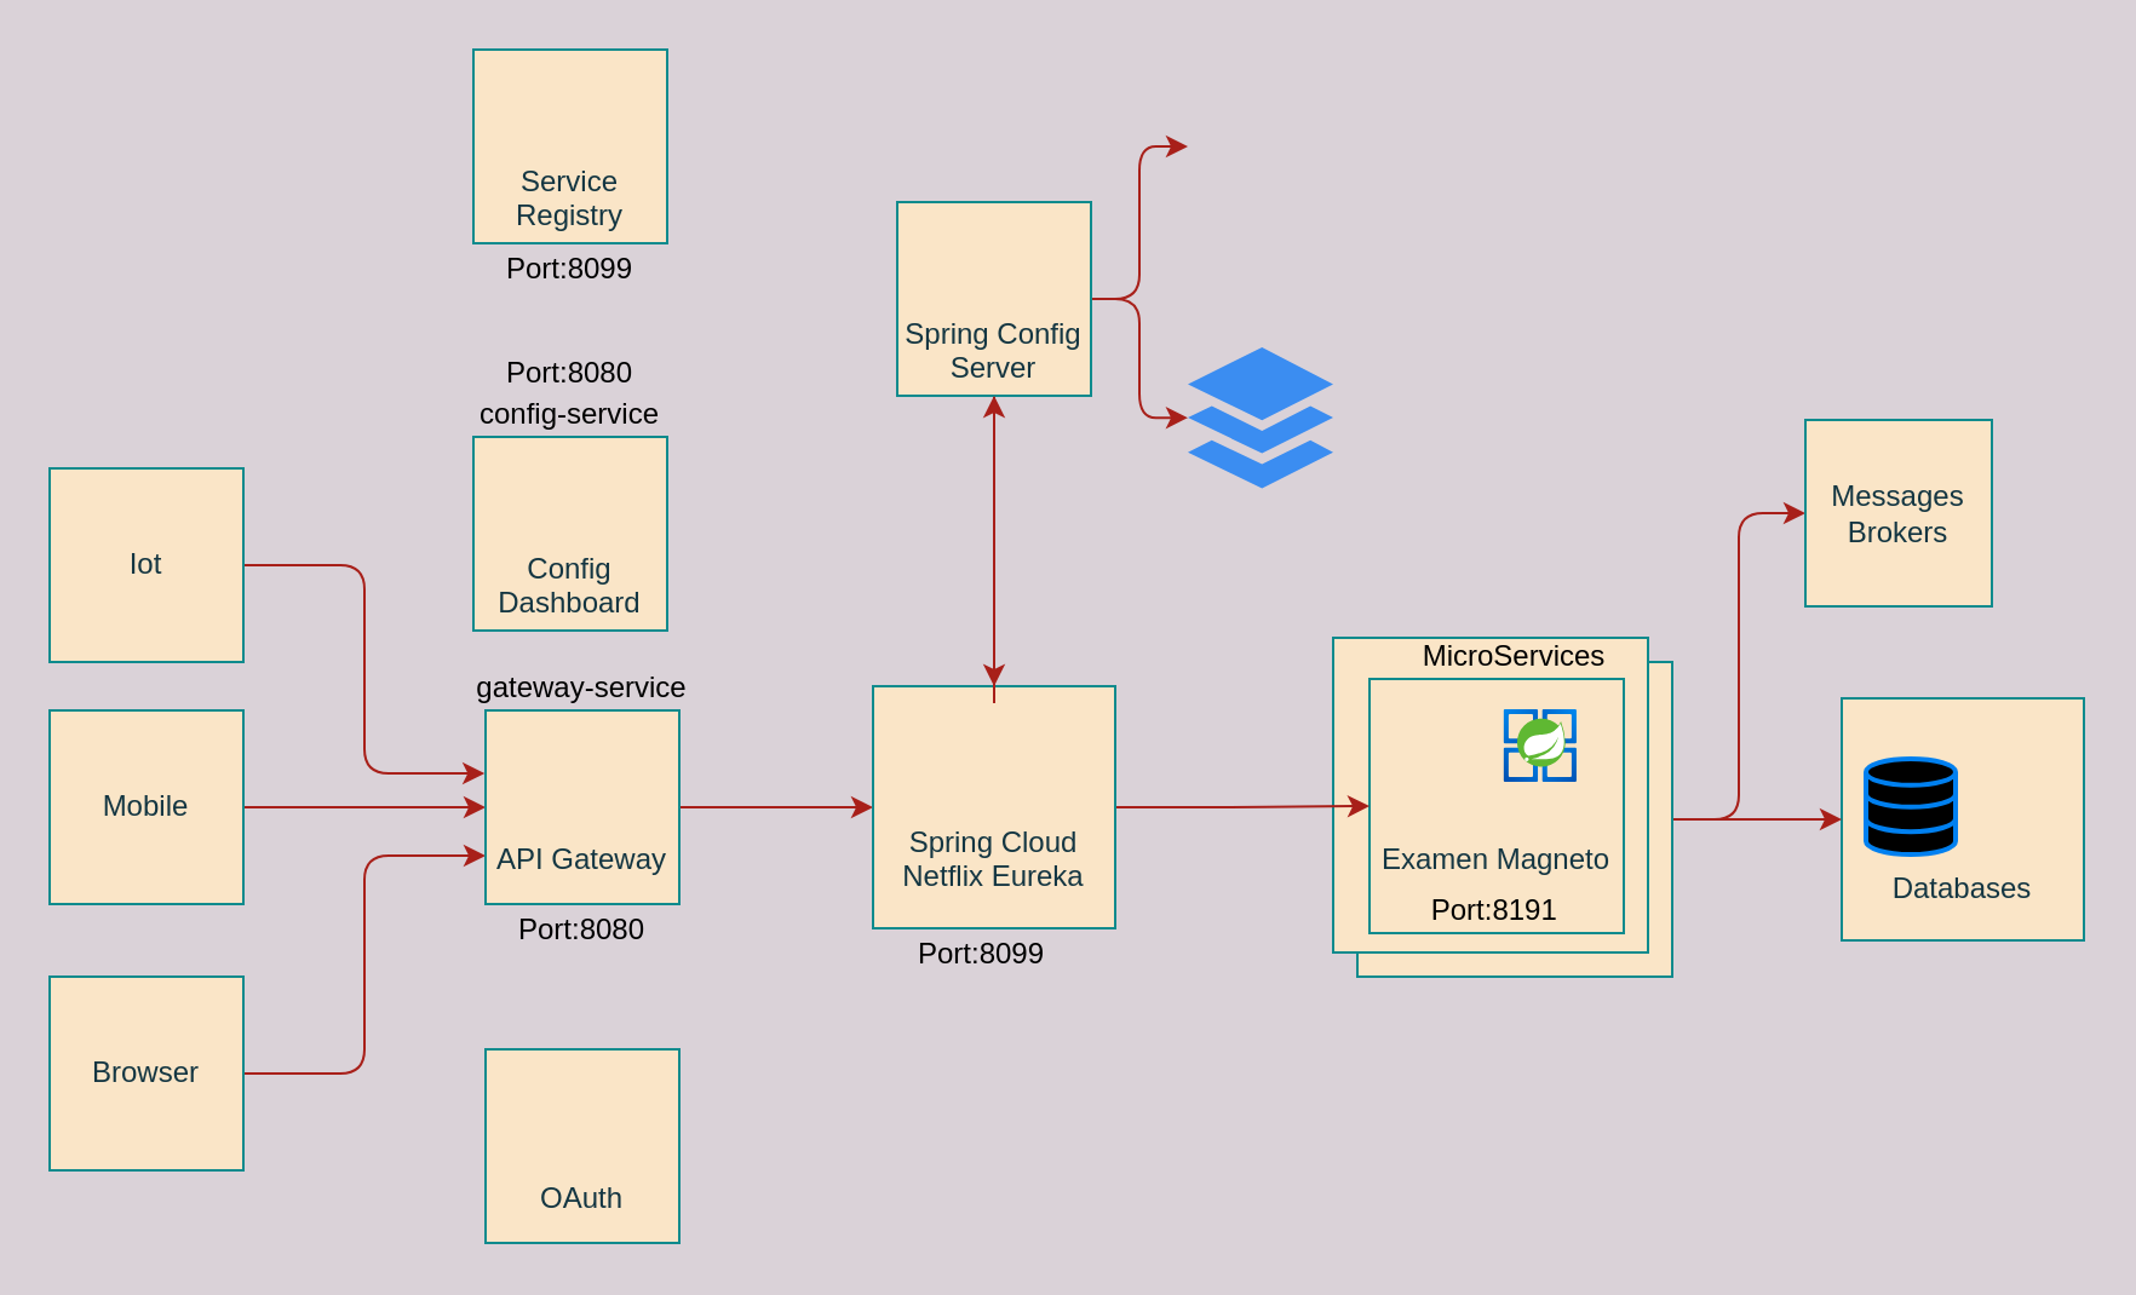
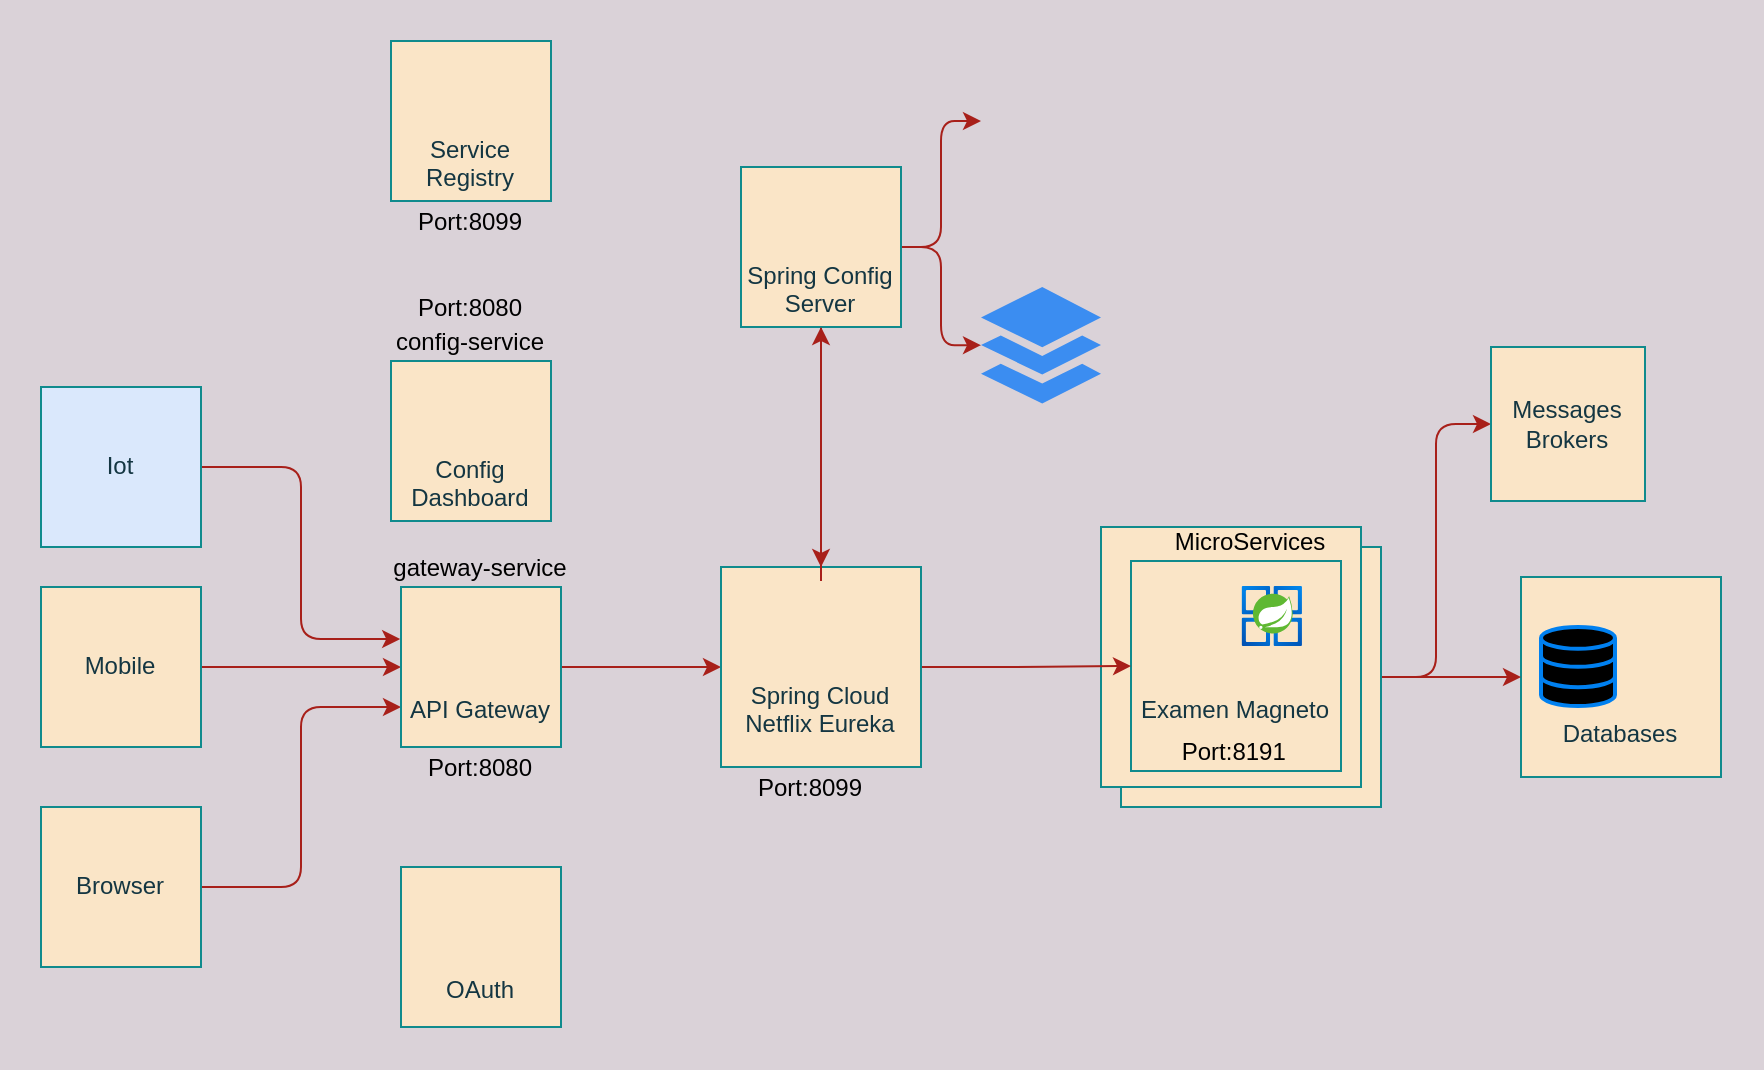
  <mxCell id="0" />
  <mxCell id="1" parent="0" />
  <mxCell id="2" value="&lt;br&gt;&lt;br&gt;&lt;br&gt;&lt;br&gt;Databases" style="whiteSpace=wrap;html=1;aspect=fixed;fillColor=#FAE5C7;strokeColor=#0F8B8D;fontColor=#143642;" vertex="1" parent="1"><mxGeometry x="760" y="288" width="100" height="100" as="geometry" /></mxCell>
  <mxCell id="3" style="edgeStyle=orthogonalEdgeStyle;curved=0;rounded=1;sketch=0;orthogonalLoop=1;jettySize=auto;html=1;exitX=1;exitY=0.5;exitDx=0;exitDy=0;entryX=0;entryY=0.5;entryDx=0;entryDy=0;fontFamily=Helvetica;fontColor=#143642;strokeColor=#A8201A;fillColor=#FAE5C7;" edge="1" parent="1" source="5" target="2"><mxGeometry relative="1" as="geometry" /></mxCell>
  <mxCell id="4" style="edgeStyle=orthogonalEdgeStyle;curved=0;rounded=1;sketch=0;orthogonalLoop=1;jettySize=auto;html=1;exitX=1;exitY=0.5;exitDx=0;exitDy=0;entryX=0;entryY=0.5;entryDx=0;entryDy=0;fontFamily=Helvetica;fontColor=#143642;strokeColor=#A8201A;fillColor=#FAE5C7;" edge="1" parent="1" source="5" target="47"><mxGeometry relative="1" as="geometry" /></mxCell>
  <mxCell id="5" value="" style="whiteSpace=wrap;html=1;aspect=fixed;fillColor=#FAE5C7;strokeColor=#0F8B8D;fontColor=#143642;" vertex="1" parent="1"><mxGeometry x="560" y="273" width="130" height="130" as="geometry" /></mxCell>
  <mxCell id="6" value="" style="whiteSpace=wrap;html=1;aspect=fixed;fillColor=#FAE5C7;strokeColor=#0F8B8D;fontColor=#143642;" vertex="1" parent="1"><mxGeometry x="550" y="263" width="130" height="130" as="geometry" /></mxCell>
  <mxCell id="7" style="edgeStyle=orthogonalEdgeStyle;curved=0;rounded=1;sketch=0;orthogonalLoop=1;jettySize=auto;html=1;entryX=-0.005;entryY=0.325;entryDx=0;entryDy=0;entryPerimeter=0;fontFamily=Helvetica;fontColor=#143642;strokeColor=#A8201A;fillColor=#FAE5C7;" edge="1" parent="1" source="8" target="14"><mxGeometry relative="1" as="geometry" /></mxCell>
- <mxCell id="8" value="Iot" style="whiteSpace=wrap;html=1;aspect=fixed;fillColor=#FAE5C7;strokeColor=#0F8B8D;fontColor=#143642;" vertex="1" parent="1"><mxGeometry x="20" y="193" width="80" height="80" as="geometry" /></mxCell>
+ <mxCell id="8" value="Iot" style="whiteSpace=wrap;html=1;aspect=fixed;fillColor=#dae8fc;strokeColor=#0F8B8D;fontColor=#143642;" vertex="1" parent="1"><mxGeometry x="20" y="193" width="80" height="80" as="geometry" /></mxCell>
  <mxCell id="9" style="edgeStyle=orthogonalEdgeStyle;curved=0;rounded=1;sketch=0;orthogonalLoop=1;jettySize=auto;html=1;exitX=1;exitY=0.5;exitDx=0;exitDy=0;entryX=0;entryY=0.5;entryDx=0;entryDy=0;fontFamily=Helvetica;fontColor=#143642;strokeColor=#A8201A;fillColor=#FAE5C7;" edge="1" parent="1" source="10" target="14"><mxGeometry relative="1" as="geometry" /></mxCell>
  <mxCell id="10" value="Mobile" style="whiteSpace=wrap;html=1;aspect=fixed;fillColor=#FAE5C7;strokeColor=#0F8B8D;fontColor=#143642;" vertex="1" parent="1"><mxGeometry x="20" y="293" width="80" height="80" as="geometry" /></mxCell>
  <mxCell id="11" style="edgeStyle=orthogonalEdgeStyle;curved=0;rounded=1;sketch=0;orthogonalLoop=1;jettySize=auto;html=1;exitX=1;exitY=0.5;exitDx=0;exitDy=0;entryX=0;entryY=0.75;entryDx=0;entryDy=0;fontFamily=Helvetica;fontColor=#143642;strokeColor=#A8201A;fillColor=#FAE5C7;" edge="1" parent="1" source="12" target="14"><mxGeometry relative="1" as="geometry" /></mxCell>
  <mxCell id="12" value="Browser" style="whiteSpace=wrap;html=1;aspect=fixed;fillColor=#FAE5C7;strokeColor=#0F8B8D;fontColor=#143642;" vertex="1" parent="1"><mxGeometry x="20" y="403" width="80" height="80" as="geometry" /></mxCell>
  <mxCell id="13" style="edgeStyle=orthogonalEdgeStyle;curved=0;rounded=1;sketch=0;orthogonalLoop=1;jettySize=auto;html=1;exitX=1;exitY=0.5;exitDx=0;exitDy=0;entryX=0;entryY=0.5;entryDx=0;entryDy=0;fontFamily=Helvetica;fontColor=#143642;strokeColor=#A8201A;fillColor=#FAE5C7;" edge="1" parent="1" source="14" target="34"><mxGeometry relative="1" as="geometry" /></mxCell>
  <mxCell id="14" value="&lt;br&gt;&lt;br&gt;&lt;br&gt;API Gateway" style="whiteSpace=wrap;html=1;aspect=fixed;fillColor=#FAE5C7;strokeColor=#0F8B8D;fontColor=#143642;" vertex="1" parent="1"><mxGeometry x="200" y="293" width="80" height="80" as="geometry" /></mxCell>
  <mxCell id="15" value="gateway-service" style="text;align=center;verticalAlign=middle;resizable=0;points=[];autosize=1;fontStyle=0;labelBackgroundColor=none;labelBorderColor=none;" vertex="1" parent="1"><mxGeometry x="180" y="273" width="120" height="20" as="geometry" /></mxCell>
  <mxCell id="16" value="&lt;br&gt;&lt;br&gt;&lt;br&gt;Config Dashboard" style="whiteSpace=wrap;html=1;aspect=fixed;fillColor=#FAE5C7;strokeColor=#0F8B8D;fontColor=#143642;" vertex="1" parent="1"><mxGeometry x="195" y="180" width="80" height="80" as="geometry" /></mxCell>
  <mxCell id="17" value="&lt;br&gt;&lt;br&gt;&lt;br&gt;Examen Magneto" style="whiteSpace=wrap;html=1;aspect=fixed;fillColor=#FAE5C7;strokeColor=#0F8B8D;fontColor=#143642;" vertex="1" parent="1"><mxGeometry x="565" y="280" width="105" height="105" as="geometry" /></mxCell>
  <mxCell id="18" value="MicroServices" style="text;align=center;verticalAlign=middle;resizable=0;points=[];autosize=1;fontStyle=0;labelBackgroundColor=none;labelBorderColor=none;" vertex="1" parent="1"><mxGeometry x="580" y="260" width="90" height="20" as="geometry" /></mxCell>
  <mxCell id="19" value="" style="shape=image;html=1;verticalAlign=top;verticalLabelPosition=bottom;labelBackgroundColor=#ffffff;imageAspect=0;aspect=fixed;image=https://cdn2.iconfinder.com/data/icons/boxicons-logos/24/bxl-spring-boot-128.png;rounded=0;labelBorderColor=none;sketch=0;fontFamily=Helvetica;fontColor=#143642;strokeColor=#000000;fillColor=#000000;" vertex="1" parent="1"><mxGeometry x="220" y="308" width="40" height="40" as="geometry" /></mxCell>
  <mxCell id="20" value="" style="shape=image;html=1;verticalAlign=top;verticalLabelPosition=bottom;labelBackgroundColor=#ffffff;imageAspect=0;aspect=fixed;image=https://cdn2.iconfinder.com/data/icons/boxicons-logos/24/bxl-spring-boot-128.png;rounded=0;labelBorderColor=none;sketch=0;fontFamily=Helvetica;fontColor=#143642;strokeColor=#000000;fillColor=#000000;" vertex="1" parent="1"><mxGeometry x="215" y="187" width="40" height="40" as="geometry" /></mxCell>
  <mxCell id="21" value="" style="shape=image;html=1;verticalAlign=top;verticalLabelPosition=bottom;labelBackgroundColor=#ffffff;imageAspect=0;aspect=fixed;image=https://cdn2.iconfinder.com/data/icons/boxicons-logos/24/bxl-spring-boot-128.png;rounded=0;labelBorderColor=none;sketch=0;fontFamily=Helvetica;fontColor=#143642;strokeColor=#000000;fillColor=#000000;" vertex="1" parent="1"><mxGeometry x="570" y="293" width="30" height="30" as="geometry" /></mxCell>
  <mxCell id="22" value="" style="aspect=fixed;html=1;points=[];align=center;image;fontSize=12;image=img/lib/azure2/compute/Azure_Spring_Cloud.svg;rounded=0;labelBackgroundColor=none;labelBorderColor=none;sketch=0;fontFamily=Helvetica;fontColor=#143642;strokeColor=#000000;fillColor=#000000;" vertex="1" parent="1"><mxGeometry x="620" y="293" width="31.88" height="30" as="geometry" /></mxCell>
  <mxCell id="23" value="config-service" style="text;align=center;verticalAlign=middle;resizable=0;points=[];autosize=1;fontStyle=0;labelBackgroundColor=none;labelBorderColor=none;" vertex="1" parent="1"><mxGeometry x="190" y="160" width="90" height="20" as="geometry" /></mxCell>
  <mxCell id="24" value="&lt;br&gt;&lt;br&gt;&lt;br&gt;Service Registry" style="whiteSpace=wrap;html=1;aspect=fixed;fillColor=#FAE5C7;strokeColor=#0F8B8D;fontColor=#143642;" vertex="1" parent="1"><mxGeometry x="195" y="20" width="80" height="80" as="geometry" /></mxCell>
  <mxCell id="25" value="" style="shape=image;html=1;verticalAlign=top;verticalLabelPosition=bottom;labelBackgroundColor=#ffffff;imageAspect=0;aspect=fixed;image=https://cdn2.iconfinder.com/data/icons/boxicons-logos/24/bxl-spring-boot-128.png;rounded=0;labelBorderColor=none;sketch=0;fontFamily=Helvetica;fontColor=#143642;strokeColor=#000000;fillColor=#000000;" vertex="1" parent="1"><mxGeometry x="215" y="27" width="40" height="40" as="geometry" /></mxCell>
  <mxCell id="26" style="edgeStyle=orthogonalEdgeStyle;curved=0;rounded=1;sketch=0;orthogonalLoop=1;jettySize=auto;html=1;entryX=0;entryY=0.5;entryDx=0;entryDy=0;fontFamily=Helvetica;fontColor=#143642;strokeColor=#A8201A;fillColor=#FAE5C7;" edge="1" parent="1" source="29" target="31"><mxGeometry relative="1" as="geometry" /></mxCell>
  <mxCell id="27" style="edgeStyle=orthogonalEdgeStyle;curved=0;rounded=1;sketch=0;orthogonalLoop=1;jettySize=auto;html=1;exitX=1;exitY=0.5;exitDx=0;exitDy=0;fontFamily=Helvetica;fontColor=#143642;strokeColor=#A8201A;fillColor=#FAE5C7;" edge="1" parent="1" source="29" target="32"><mxGeometry relative="1" as="geometry" /></mxCell>
  <mxCell id="28" style="edgeStyle=orthogonalEdgeStyle;curved=0;rounded=1;sketch=0;orthogonalLoop=1;jettySize=auto;html=1;exitX=0.5;exitY=1;exitDx=0;exitDy=0;fontFamily=Helvetica;fontColor=#143642;strokeColor=#A8201A;fillColor=#FAE5C7;" edge="1" parent="1" source="29" target="34"><mxGeometry relative="1" as="geometry" /></mxCell>
  <mxCell id="29" value="&lt;br&gt;&lt;br&gt;&lt;br&gt;Spring Config Server" style="whiteSpace=wrap;html=1;aspect=fixed;fillColor=#FAE5C7;strokeColor=#0F8B8D;fontColor=#143642;" vertex="1" parent="1"><mxGeometry x="370" y="83" width="80" height="80" as="geometry" /></mxCell>
  <mxCell id="30" value="" style="shape=image;html=1;verticalAlign=top;verticalLabelPosition=bottom;labelBackgroundColor=#ffffff;imageAspect=0;aspect=fixed;image=https://cdn2.iconfinder.com/data/icons/boxicons-logos/24/bxl-spring-boot-128.png;rounded=0;labelBorderColor=none;sketch=0;fontFamily=Helvetica;fontColor=#143642;strokeColor=#000000;fillColor=#000000;" vertex="1" parent="1"><mxGeometry x="393.5" y="90" width="33" height="33" as="geometry" /></mxCell>
  <mxCell id="31" value="" style="shape=image;html=1;verticalAlign=top;verticalLabelPosition=bottom;labelBackgroundColor=#ffffff;imageAspect=0;aspect=fixed;image=https://cdn2.iconfinder.com/data/icons/font-awesome/1792/git-128.png;fontFamily=Helvetica;fontSize=12;fontColor=#143642;align=center;strokeColor=#0F8B8D;fillColor=#FAE5C7;" vertex="1" parent="1"><mxGeometry x="490" y="30" width="60" height="60" as="geometry" /></mxCell>
  <mxCell id="32" value="" style="sketch=0;html=1;aspect=fixed;strokeColor=none;shadow=0;align=center;verticalAlign=top;fillColor=#3B8DF1;shape=mxgraph.gcp2.files;rounded=0;labelBackgroundColor=none;labelBorderColor=none;fontFamily=Helvetica;fontColor=#143642;" vertex="1" parent="1"><mxGeometry x="490" y="143" width="60" height="58.2" as="geometry" /></mxCell>
  <mxCell id="33" style="edgeStyle=orthogonalEdgeStyle;curved=0;rounded=1;sketch=0;orthogonalLoop=1;jettySize=auto;html=1;exitX=1;exitY=0.5;exitDx=0;exitDy=0;entryX=0;entryY=0.5;entryDx=0;entryDy=0;fontFamily=Helvetica;fontColor=#143642;strokeColor=#A8201A;fillColor=#FAE5C7;" edge="1" parent="1" source="34" target="17"><mxGeometry relative="1" as="geometry" /></mxCell>
  <mxCell id="34" value="&lt;br&gt;&lt;br&gt;&lt;br&gt;Spring Cloud Netflix Eureka" style="whiteSpace=wrap;html=1;aspect=fixed;fillColor=#FAE5C7;strokeColor=#0F8B8D;fontColor=#143642;" vertex="1" parent="1"><mxGeometry x="360" y="283" width="100" height="100" as="geometry" /></mxCell>
  <mxCell id="35" style="edgeStyle=orthogonalEdgeStyle;curved=0;rounded=1;sketch=0;orthogonalLoop=1;jettySize=auto;html=1;exitX=1;exitY=0;exitDx=0;exitDy=0;entryX=0.5;entryY=1;entryDx=0;entryDy=0;fontFamily=Helvetica;fontColor=#143642;strokeColor=#A8201A;fillColor=#FAE5C7;" edge="1" parent="1" source="36" target="29"><mxGeometry relative="1" as="geometry" /></mxCell>
  <mxCell id="36" value="" style="shape=image;html=1;verticalAlign=top;verticalLabelPosition=bottom;labelBackgroundColor=#ffffff;imageAspect=0;aspect=fixed;image=https://cdn2.iconfinder.com/data/icons/boxicons-logos/24/bxl-spring-boot-128.png;rounded=0;labelBorderColor=none;sketch=0;fontFamily=Helvetica;fontColor=#143642;strokeColor=#000000;fillColor=#000000;" vertex="1" parent="1"><mxGeometry x="370" y="290" width="40" height="40" as="geometry" /></mxCell>
  <mxCell id="37" value="" style="shape=image;html=1;verticalAlign=top;verticalLabelPosition=bottom;labelBackgroundColor=#ffffff;imageAspect=0;aspect=fixed;image=https://cdn0.iconfinder.com/data/icons/social-media-entertainment-line/32/Netflix-128.png;rounded=0;labelBorderColor=none;sketch=0;fontFamily=Helvetica;fontColor=#143642;strokeColor=#000000;fillColor=#000000;" vertex="1" parent="1"><mxGeometry x="420" y="290" width="40" height="40" as="geometry" /></mxCell>
  <mxCell id="38" value="&lt;br&gt;&lt;br&gt;&lt;br&gt;OAuth" style="whiteSpace=wrap;html=1;aspect=fixed;fillColor=#FAE5C7;strokeColor=#0F8B8D;fontColor=#143642;" vertex="1" parent="1"><mxGeometry x="200" y="433" width="80" height="80" as="geometry" /></mxCell>
  <mxCell id="39" value="" style="shape=image;html=1;verticalAlign=top;verticalLabelPosition=bottom;labelBackgroundColor=#ffffff;imageAspect=0;aspect=fixed;image=https://cdn2.iconfinder.com/data/icons/boxicons-logos/24/bxl-spring-boot-128.png;rounded=0;labelBorderColor=none;sketch=0;fontFamily=Helvetica;fontColor=#143642;strokeColor=#000000;fillColor=#000000;" vertex="1" parent="1"><mxGeometry x="220" y="448" width="40" height="40" as="geometry" /></mxCell>
  <mxCell id="40" value="" style="shape=image;html=1;verticalAlign=top;verticalLabelPosition=bottom;labelBackgroundColor=#ffffff;imageAspect=0;aspect=fixed;image=https://cdn1.iconfinder.com/data/icons/bootstrap-vol-5/16/type-h2-128.png;rounded=0;labelBorderColor=none;sketch=0;fontFamily=Helvetica;fontColor=#143642;strokeColor=#000000;fillColor=#000000;" vertex="1" parent="1"><mxGeometry x="820" y="317" width="35" height="35" as="geometry" /></mxCell>
  <mxCell id="41" value="" style="html=1;verticalLabelPosition=bottom;align=center;labelBackgroundColor=#ffffff;verticalAlign=top;strokeWidth=2;strokeColor=#0080F0;shadow=0;dashed=0;shape=mxgraph.ios7.icons.data;rounded=0;labelBorderColor=none;sketch=0;fontFamily=Helvetica;fontColor=#143642;fillColor=#000000;" vertex="1" parent="1"><mxGeometry x="770" y="313" width="37" height="39.5" as="geometry" /></mxCell>
  <mxCell id="42" value="Port:8080" style="text;align=center;verticalAlign=middle;resizable=0;points=[];autosize=1;fontStyle=0;labelBackgroundColor=none;labelBorderColor=none;" vertex="1" parent="1"><mxGeometry x="205" y="373" width="70" height="20" as="geometry" /></mxCell>
  <mxCell id="43" value="Port:8080" style="text;align=center;verticalAlign=middle;resizable=0;points=[];autosize=1;fontStyle=0;labelBackgroundColor=none;labelBorderColor=none;" vertex="1" parent="1"><mxGeometry x="200" y="143" width="70" height="20" as="geometry" /></mxCell>
  <mxCell id="44" value="Port:8099" style="text;align=center;verticalAlign=middle;resizable=0;points=[];autosize=1;fontStyle=0;labelBackgroundColor=none;labelBorderColor=none;" vertex="1" parent="1"><mxGeometry x="200" y="100" width="70" height="20" as="geometry" /></mxCell>
  <mxCell id="45" value="Port:8099" style="text;align=center;verticalAlign=middle;resizable=0;points=[];autosize=1;fontStyle=0;labelBackgroundColor=none;labelBorderColor=none;" vertex="1" parent="1"><mxGeometry x="370" y="383" width="70" height="20" as="geometry" /></mxCell>
  <mxCell id="46" value="Port:8191" style="text;align=center;verticalAlign=middle;resizable=0;points=[];autosize=1;fontStyle=0;labelBackgroundColor=none;labelBorderColor=none;" vertex="1" parent="1"><mxGeometry x="581.88" y="365" width="70" height="20" as="geometry" /></mxCell>
  <mxCell id="47" value="Messages Brokers" style="whiteSpace=wrap;html=1;aspect=fixed;fillColor=#FAE5C7;strokeColor=#0F8B8D;fontColor=#143642;" vertex="1" parent="1"><mxGeometry x="745" y="173" width="77" height="77" as="geometry" /></mxCell>
